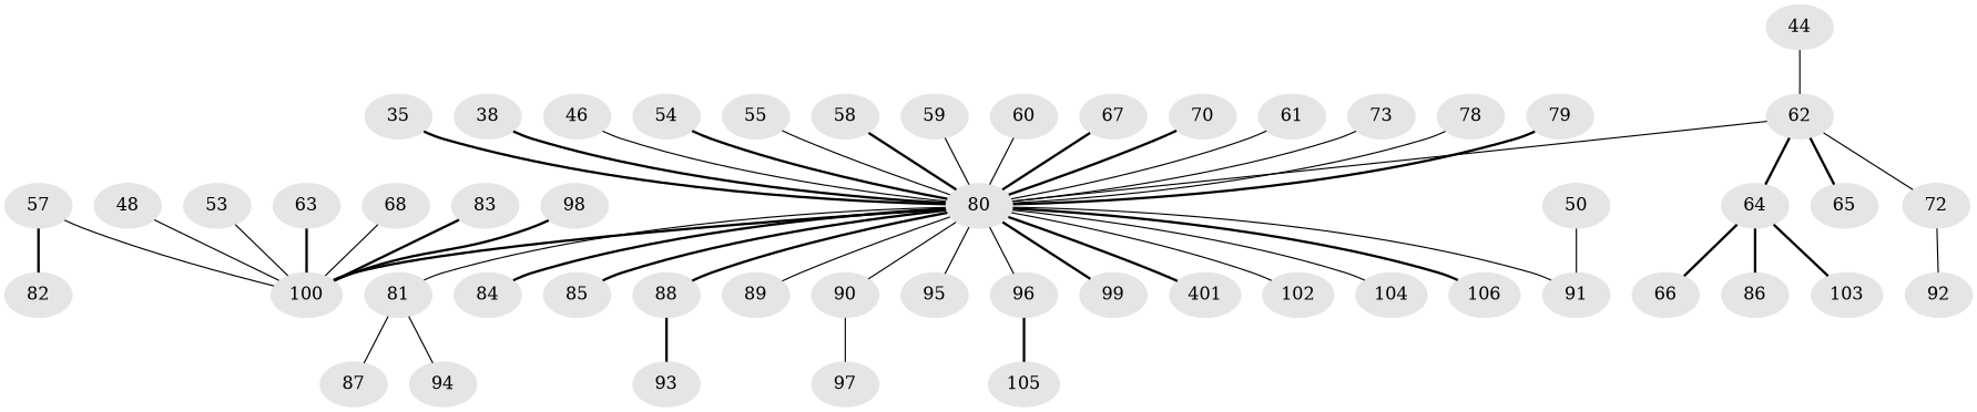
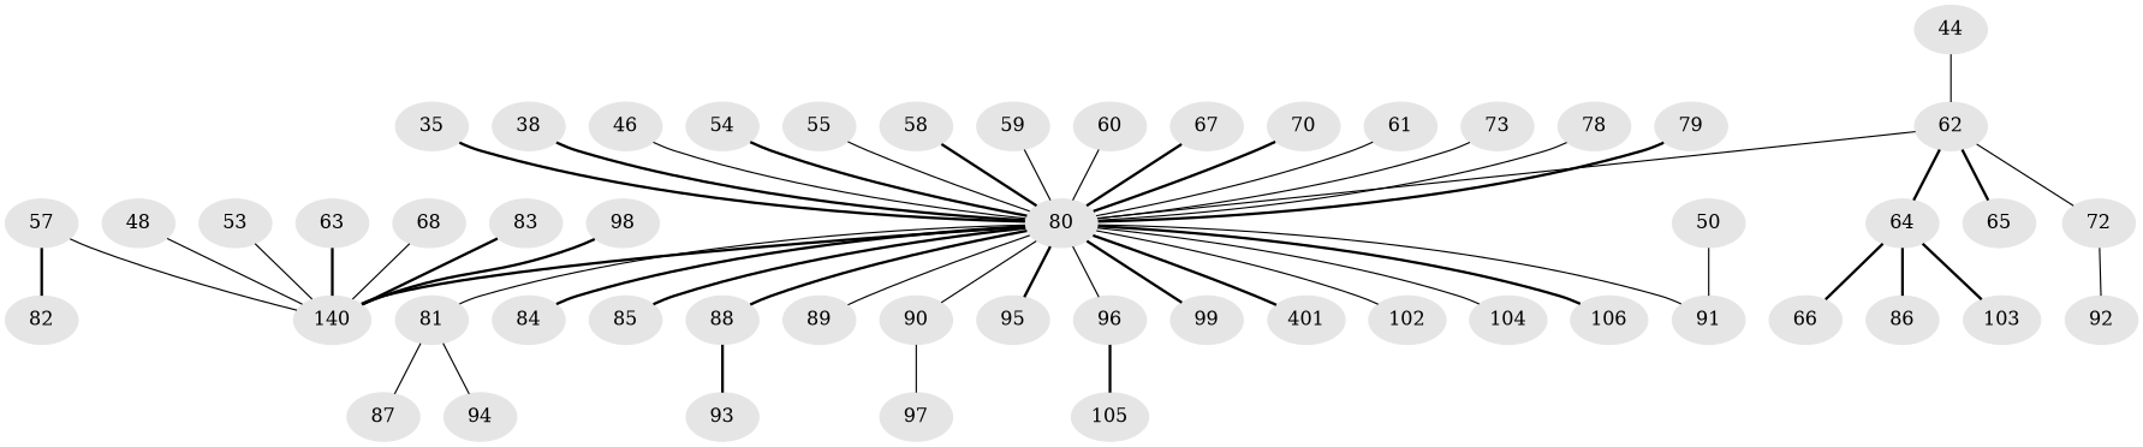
  graph {
    node [color=gray90 style=filled]
    edge [style=solid]
    80 [super="+12+18+32+9+76+22+77+34+43+52+74+49+23+29"]
-   100 [super="+33+56+36+45"]
+   100 [super="+33+56+36+45" label=140]
    81 [super="+75"]
    84
    85
    88
    89
    90
    91
    95
    96
    99
    n13 [label=401]
    102
    104
    106
    35
    38
    62 [super="+61"]
    64
    65
    72
    44
    46
    48
    50
    53
    54
    55
    57
    82
    58
    59
    60
    66
    86
    103
    92
    63
    67
    68
    70
    n43 [label=61]
    73
    78
    79
    87
    94
    93
    97
    105
    83 [super="+42"]
    98
    80 -- 100 [style=bold]
    80 -- 81
    80 -- 84 [style=bold]
    80 -- 85 [style=bold]
    80 -- 88 [style=bold]
    80 -- 89
    80 -- 90
    80 -- 91
-   80 -- 95
+   80 -- 95 [style=bold]
    80 -- 96
    80 -- 99 [style=bold]
    80 -- n13 [style=bold]
    80 -- 102
    80 -- 104
    80 -- 106 [style=bold]
    81 -- 87
    81 -- 94
    88 -- 93 [style=bold]
    90 -- 97
    96 -- 105 [style=bold]
    35 -- 80 [style=bold]
    38 -- 80 [style=bold]
    62 -- 80
    62 -- 64 [style=bold]
    62 -- 65 [style=bold]
    62 -- 72
    64 -- 66 [style=bold]
    64 -- 86 [style=bold]
    64 -- 103 [style=bold]
    72 -- 92
    44 -- 62
    46 -- 80
    48 -- 100
    50 -- 91
    53 -- 100
    54 -- 80 [style=bold]
    55 -- 80
    57 -- 100
    57 -- 82 [style=bold]
    58 -- 80 [style=bold]
    59 -- 80
    60 -- 80
    63 -- 100 [style=bold]
    67 -- 80 [style=bold]
    68 -- 100
    70 -- 80 [style=bold]
    n43 -- 80
    73 -- 80
    78 -- 80
    79 -- 80 [style=bold]
    83 -- 100 [style=bold]
    98 -- 100 [style=bold]
  }
